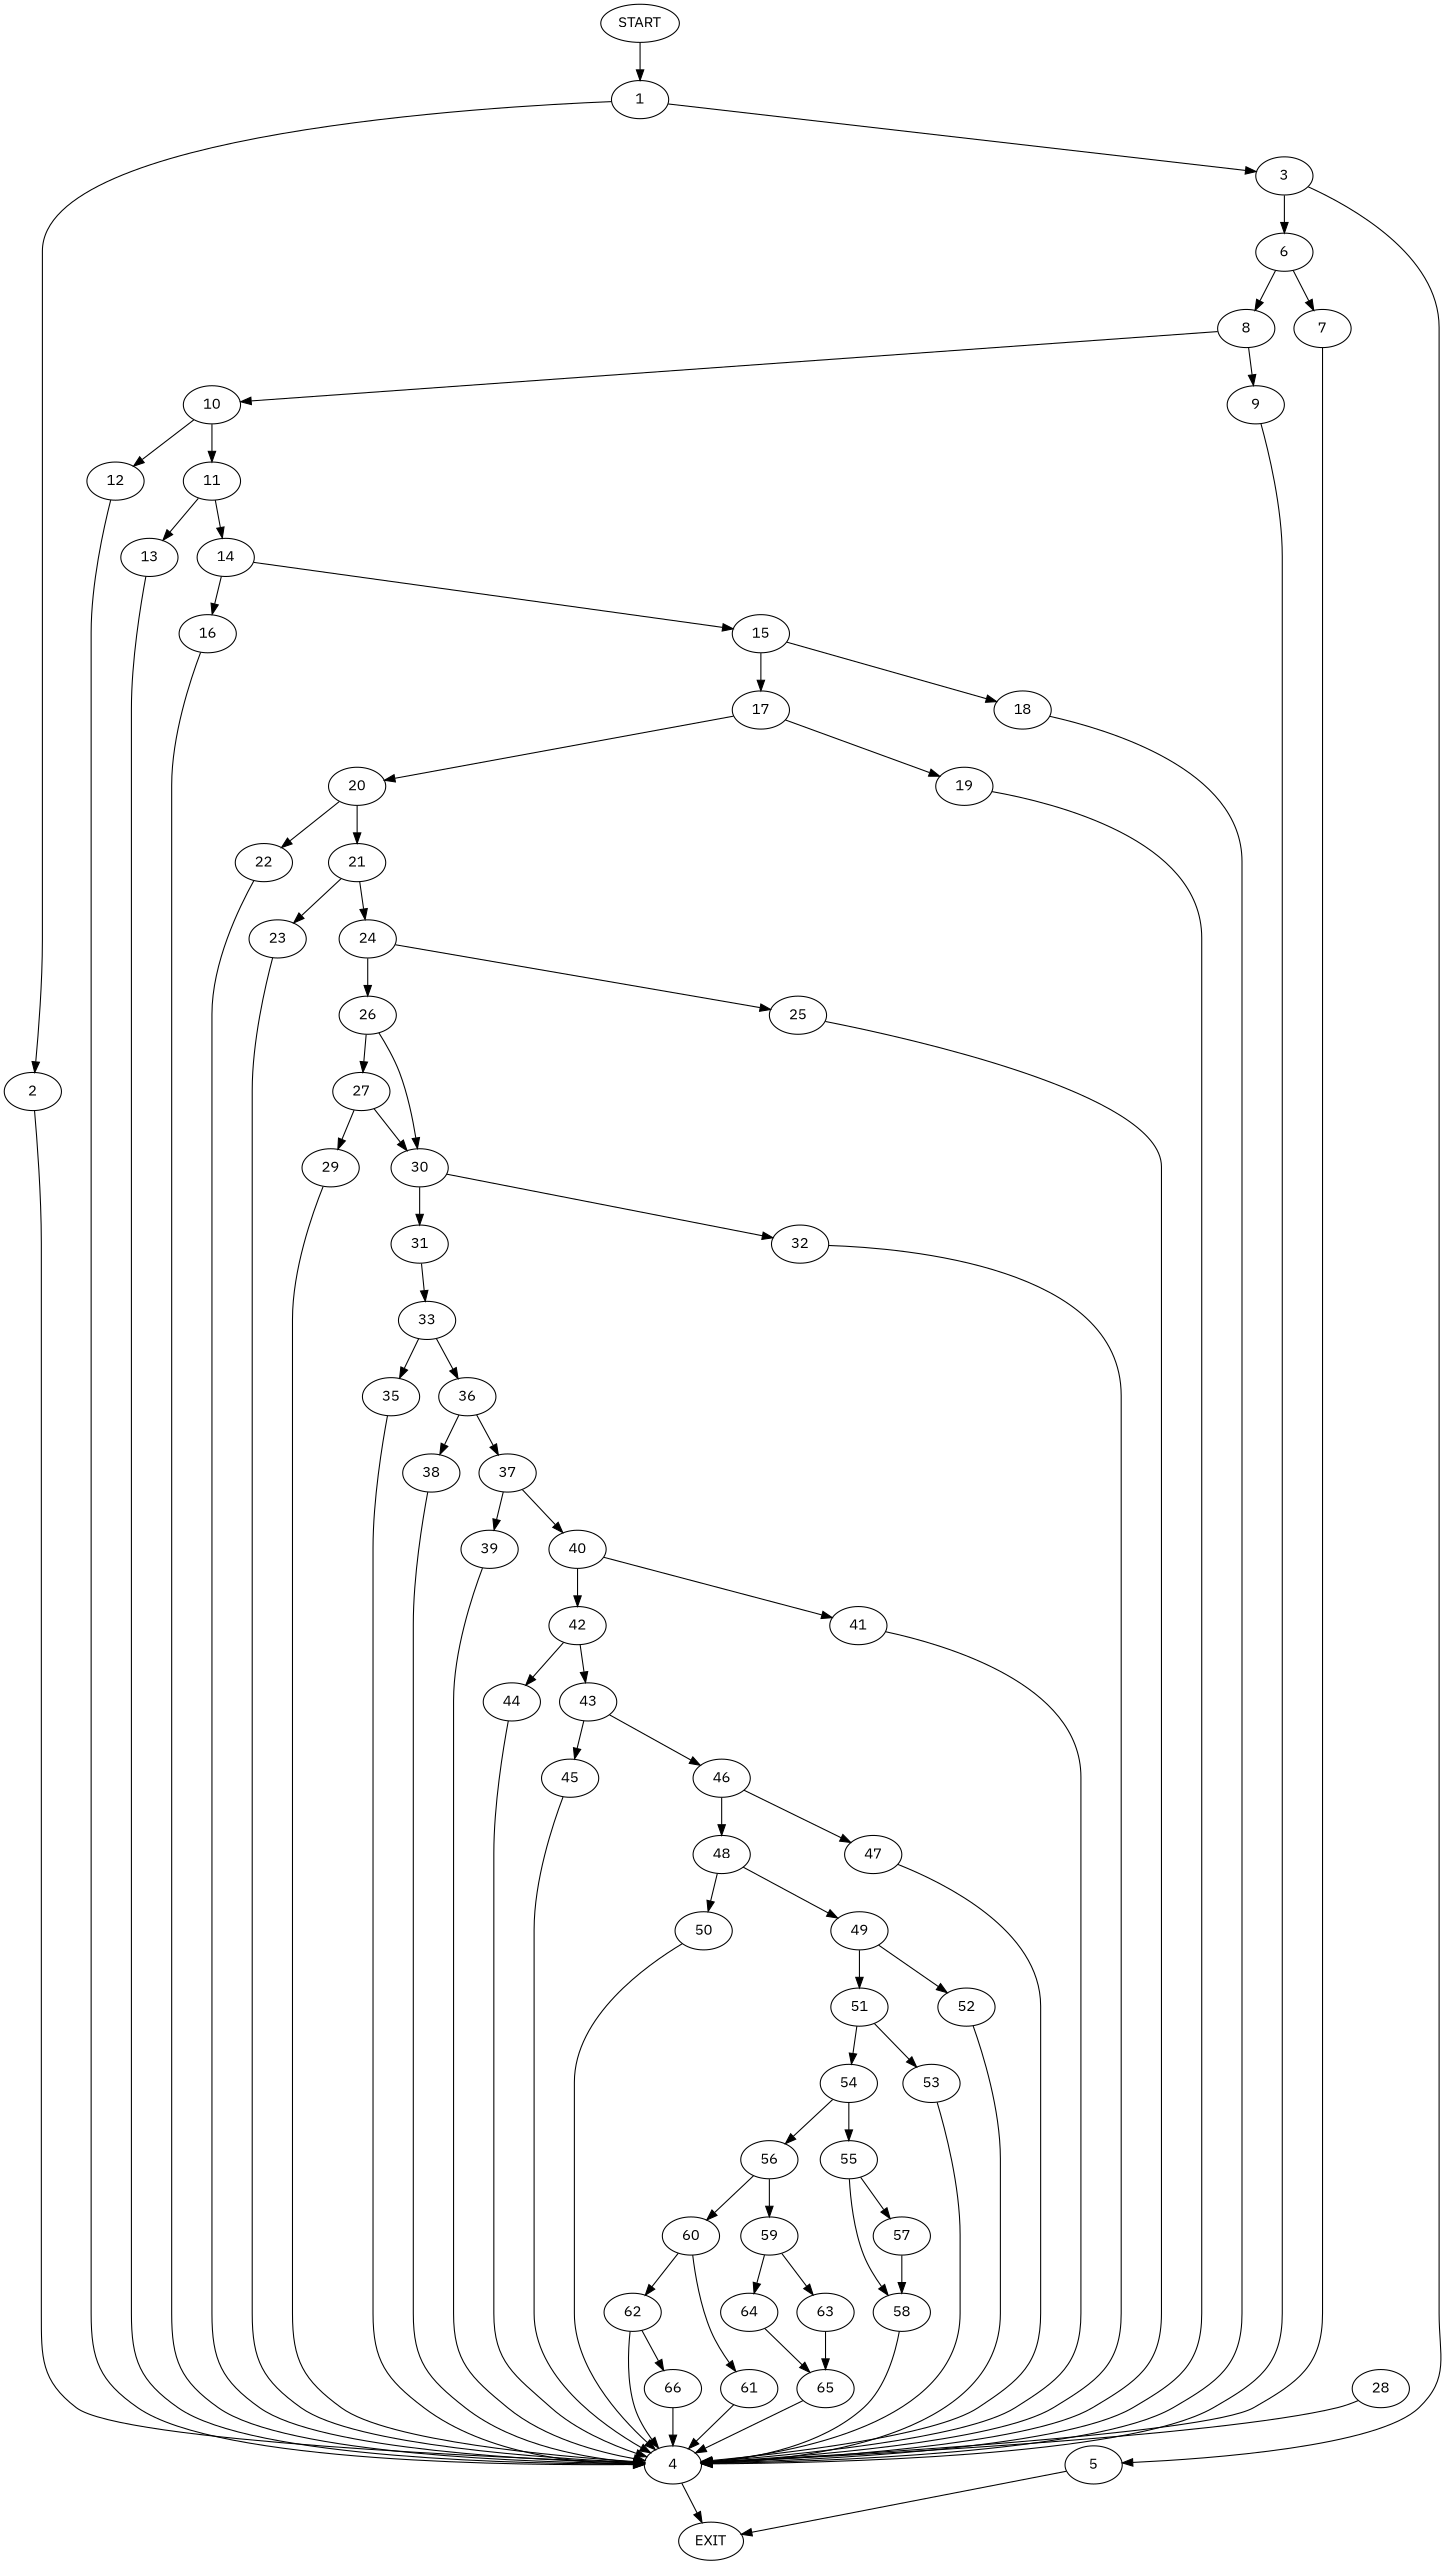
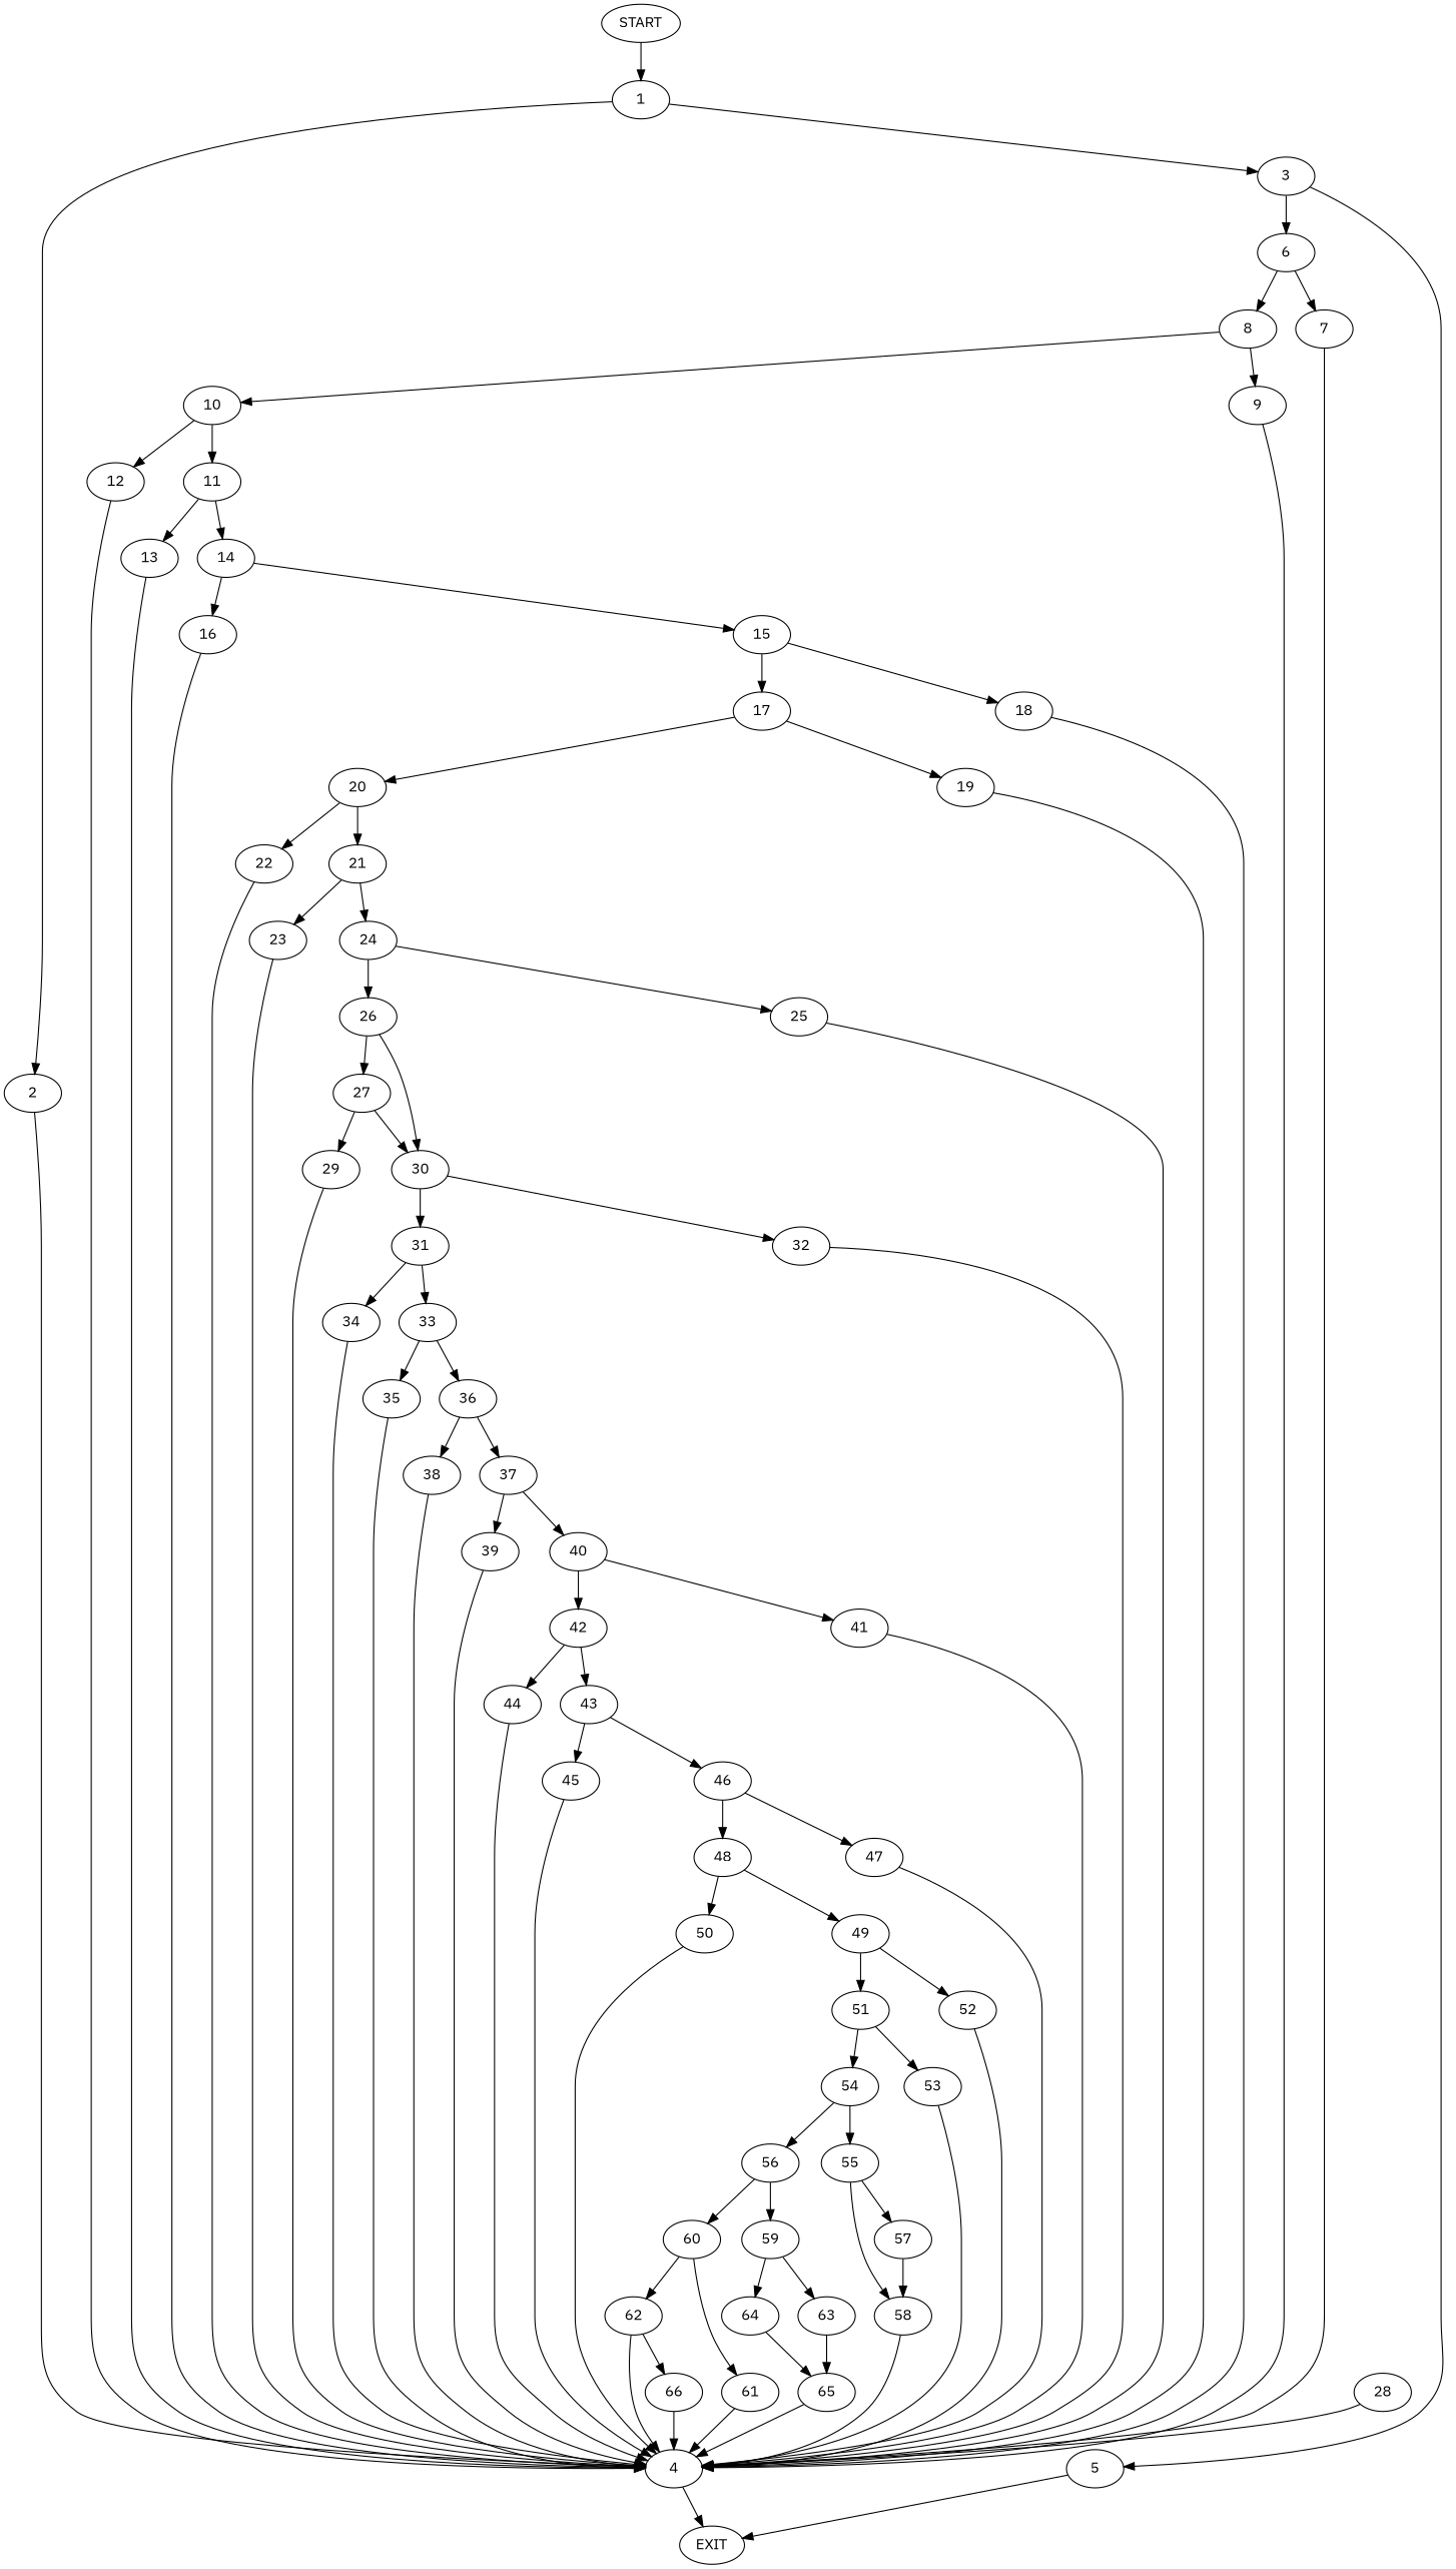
  digraph {
    fontname="IBM Plex Sans"
    node [fontname="IBM Plex Sans"]
    edge [fontname="IBM Plex Sans"]
    n1 [label=START]
    1
    2
    3
    n5 [label=EXIT]
    4
    5
    6
    7
    8
    9
    10
    11
    12
    13
    14
    15
    16
    17
    18
    19
    20
    21
    22
    23
    24
    25
    26
    27
    30
    29
    28
    31
    32
    33
+   34
    35
    36
    37
    38
    39
    40
    41
    42
    43
    44
    45
    46
    47
    48
    49
    50
    51
    52
    53
    54
    55
    56
    57
    58
    59
    60
    63
    64
    61
    62
    65
    66
    n1 -> 1
    1 -> 2
    1 -> 3
    2 -> 4
    3 -> 5
    3 -> 6
    4 -> n5
    5 -> n5
    6 -> 7
    6 -> 8
    7 -> 4
    8 -> 9
    8 -> 10
    9 -> 4
    10 -> 11
    10 -> 12
    11 -> 13
    11 -> 14
    12 -> 4
    13 -> 4
    14 -> 15
    14 -> 16
    15 -> 17
    15 -> 18
    16 -> 4
    17 -> 19
    17 -> 20
    18 -> 4
    19 -> 4
    20 -> 21
    20 -> 22
    21 -> 23
    21 -> 24
    22 -> 4
    23 -> 4
    24 -> 25
    24 -> 26
    25 -> 4
    26 -> 27
    26 -> 30
    27 -> 30
    27 -> 29
    30 -> 31
    30 -> 32
    29 -> 4
    28 -> 4
    31 -> 33
+   31 -> 34
    32 -> 4
    33 -> 35
    33 -> 36
+   34 -> 4
    35 -> 4
    36 -> 37
    36 -> 38
    37 -> 39
    37 -> 40
    38 -> 4
    39 -> 4
    40 -> 41
    40 -> 42
    41 -> 4
    42 -> 43
    42 -> 44
    43 -> 45
    43 -> 46
    44 -> 4
    45 -> 4
    46 -> 47
    46 -> 48
    47 -> 4
    48 -> 49
    48 -> 50
    49 -> 51
    49 -> 52
    50 -> 4
    51 -> 53
    51 -> 54
    52 -> 4
    53 -> 4
    54 -> 55
    54 -> 56
    55 -> 57
    55 -> 58
    56 -> 59
    56 -> 60
    57 -> 58
    58 -> 4
    59 -> 63
    59 -> 64
    60 -> 61
    60 -> 62
    63 -> 65
    64 -> 65
    61 -> 4
    62 -> 4
    62 -> 66
    65 -> 4
    66 -> 4
  }
